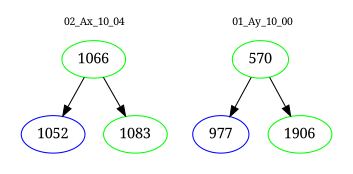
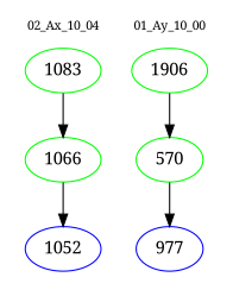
  digraph {
    fontname="Noto Serif"
    node [color=green fontname="Noto Serif"]
    edge [color=black fontname="Noto Serif"]
    n1 [label=1066]
    n2 [color=blue label=1052]
    n3 [label=1083]
    n4 [label=570]
    n5 [color=blue label=977]
    n6 [label=1906]
    subgraph cluster_1 {
      color=white
      fontsize=10
      label="02_Ax_10_04"
      n1
      n2
      n3
    }
    subgraph cluster_2 {
      color=white
      fontsize=10
      label="01_Ay_10_00"
      n4
      n5
      n6
    }
    n1 -> n2
-   n1 -> n3
+   n3 -> n1
    n4 -> n5
-   n4 -> n6
+   n6 -> n4
  }
